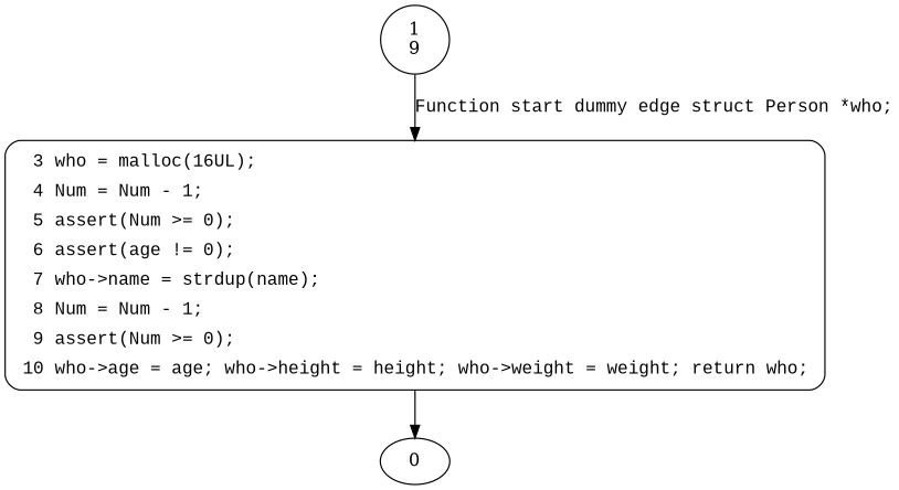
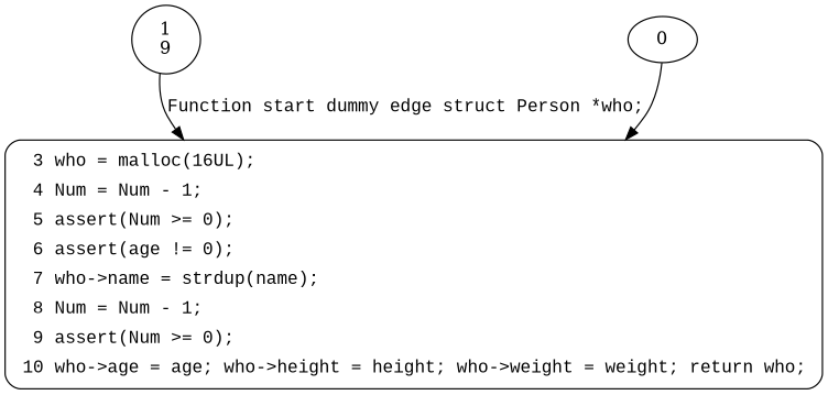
  digraph {
    n1 [label="1\n9" shape=circle]
    n2 [fillcolor=white fontname="Courier New" label=<<table border="0" cellborder="0" cellpadding="3" bgcolor="white"><tr><td align="right">3</td><td align="left">who = malloc(16UL);</td></tr><tr><td align="right">4</td><td align="left">Num = Num - 1;</td></tr><tr><td align="right">5</td><td align="left">assert(Num &gt;= 0);</td></tr><tr><td align="right">6</td><td align="left">assert(age != 0);</td></tr><tr><td align="right">7</td><td align="left">who-&gt;name = strdup(name);</td></tr><tr><td align="right">8</td><td align="left">Num = Num - 1;</td></tr><tr><td align="right">9</td><td align="left">assert(Num &gt;= 0);</td></tr><tr><td align="right">10</td><td align="left">who-&gt;age = age; who-&gt;height = height; who-&gt;weight = weight; return who;</td></tr></table>> penwidth=1 shape=Mrecord style="filled,bold"]
    0
    n1 -> n2 [fontname="Courier New" label="Function start dummy edge struct Person *who;"]
-   n2 -> 0
+   0 -> n2
  }
